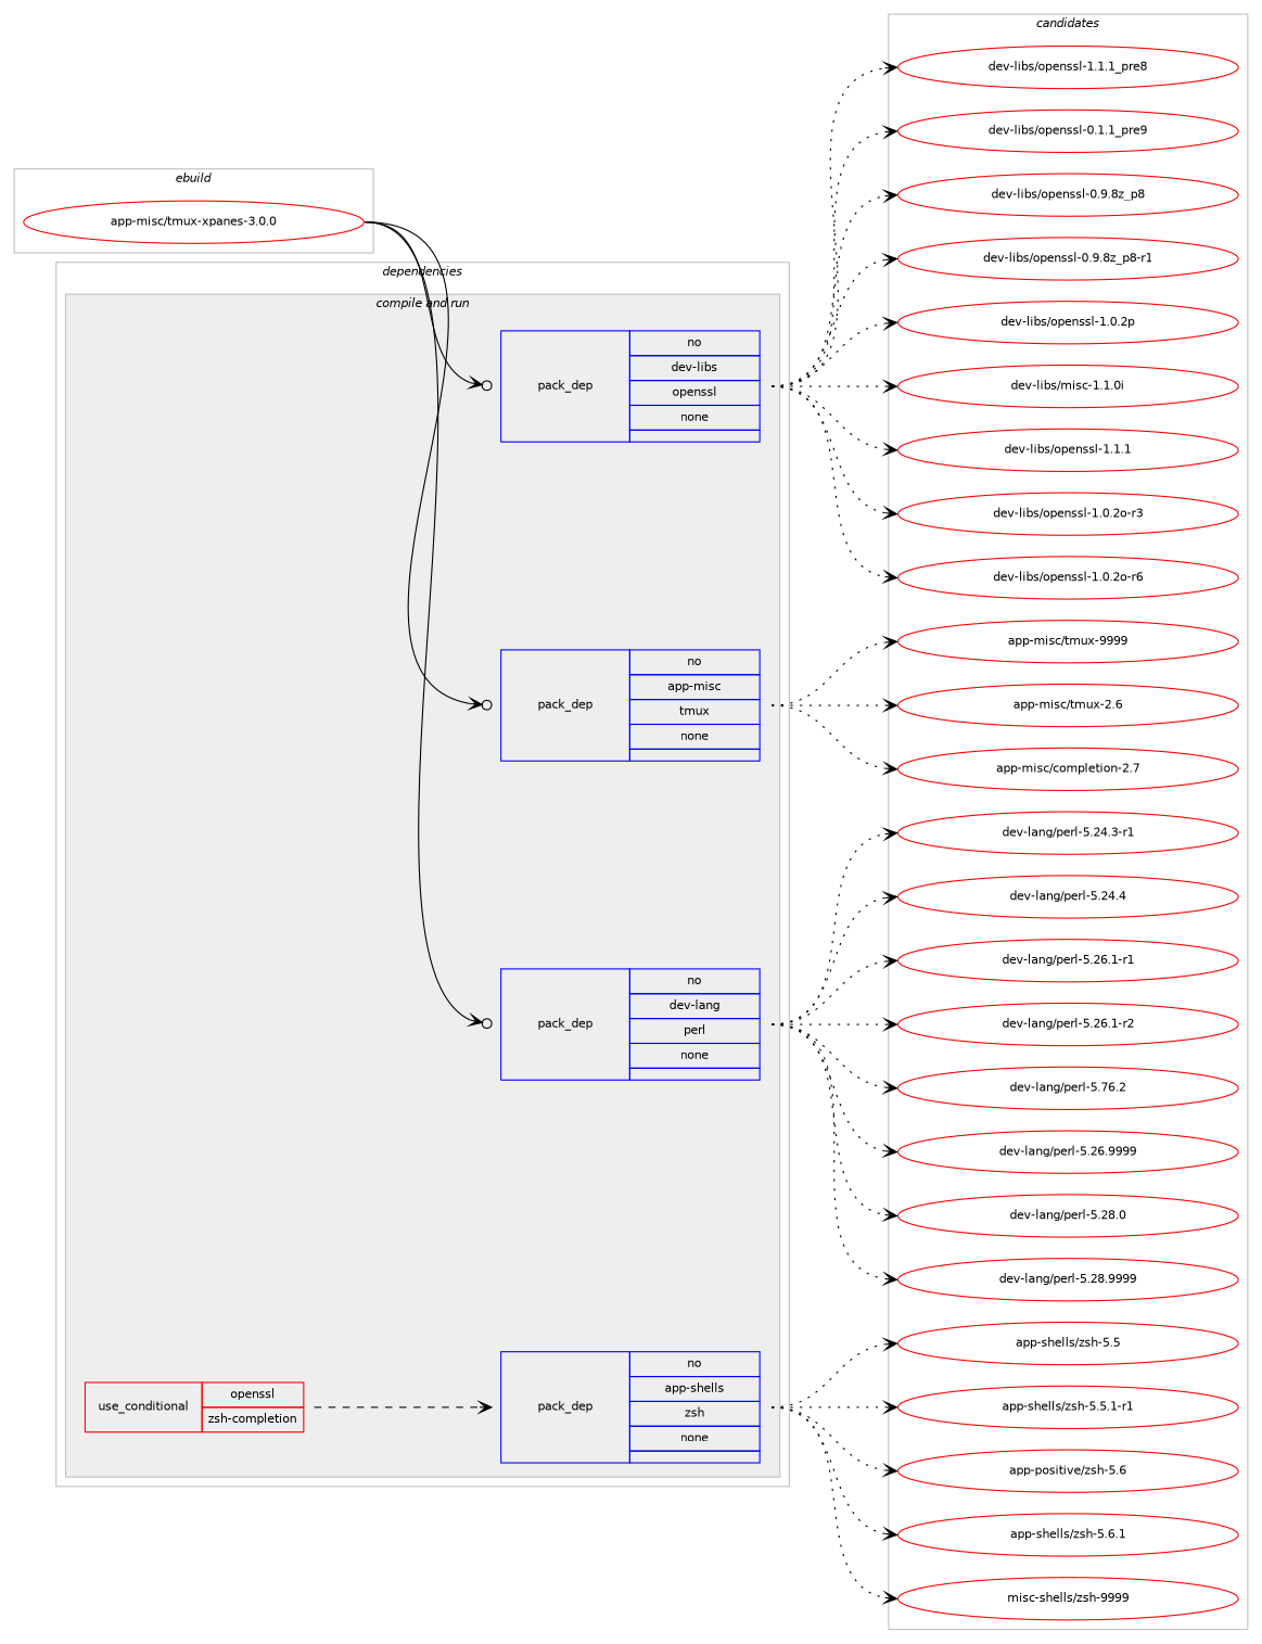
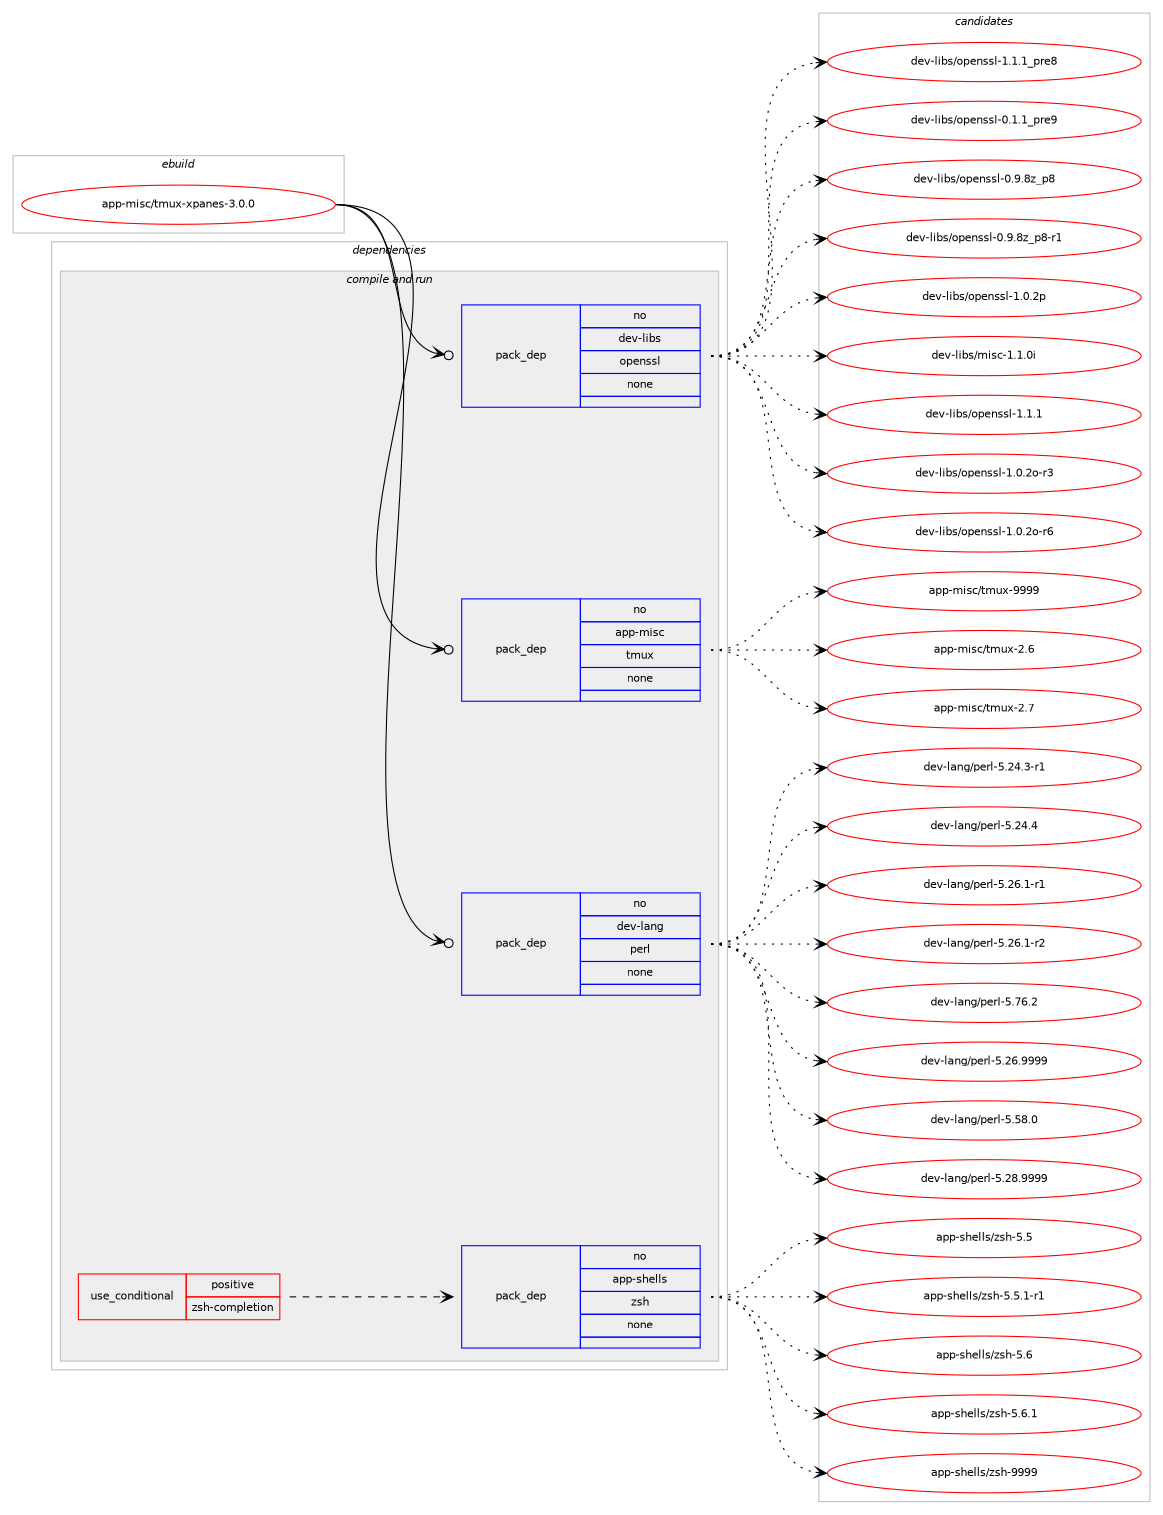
  digraph {
    compound=true
    concentrate=true
    fontname=Helvetica
    fontsize=10
    newrank=true
    rankdir=LR
    ranksep=1.5
    node [color=red fontname=Helvetica fontsize=10]
    edge [arrowhead=vee headport=w style=dotted tailport=e weight=100]
    n1 [label="app-misc/tmux-xpanes-3.0.0" width=4]
    n2 [color=blue label=<<TABLE BORDER="0" CELLBORDER="1" CELLSPACING="0" CELLPADDING="4" WIDTH="220"><TR><TD ROWSPAN="6" CELLPADDING="30">pack_dep</TD></TR><TR><TD WIDTH="110">no</TD></TR><TR><TD>app-shells</TD></TR><TR><TD>zsh</TD></TR><TR><TD>none</TD></TR><TR><TD></TD></TR></TABLE>> shape=none]
-   n3 [label=<<TABLE BORDER="0" CELLBORDER="1" CELLSPACING="0" CELLPADDING="4"><TR><TD ROWSPAN="3" CELLPADDING="10">use_conditional</TD></TR><TR><TD>openssl</TD></TR><TR><TD>zsh-completion</TD></TR></TABLE>> shape=none]
+   n3 [label=<<TABLE BORDER="0" CELLBORDER="1" CELLSPACING="0" CELLPADDING="4"><TR><TD ROWSPAN="3" CELLPADDING="10">use_conditional</TD></TR><TR><TD>positive</TD></TR><TR><TD>zsh-completion</TD></TR></TABLE>> shape=none]
    n4 [color=blue label=<<TABLE BORDER="0" CELLBORDER="1" CELLSPACING="0" CELLPADDING="4" WIDTH="220"><TR><TD ROWSPAN="6" CELLPADDING="30">pack_dep</TD></TR><TR><TD WIDTH="110">no</TD></TR><TR><TD>app-misc</TD></TR><TR><TD>tmux</TD></TR><TR><TD>none</TD></TR><TR><TD></TD></TR></TABLE>> shape=none]
    n5 [color=blue label=<<TABLE BORDER="0" CELLBORDER="1" CELLSPACING="0" CELLPADDING="4" WIDTH="220"><TR><TD ROWSPAN="6" CELLPADDING="30">pack_dep</TD></TR><TR><TD WIDTH="110">no</TD></TR><TR><TD>dev-lang</TD></TR><TR><TD>perl</TD></TR><TR><TD>none</TD></TR><TR><TD></TD></TR></TABLE>> shape=none]
    n6 [color=blue label=<<TABLE BORDER="0" CELLBORDER="1" CELLSPACING="0" CELLPADDING="4" WIDTH="220"><TR><TD ROWSPAN="6" CELLPADDING="30">pack_dep</TD></TR><TR><TD WIDTH="110">no</TD></TR><TR><TD>dev-libs</TD></TR><TR><TD>openssl</TD></TR><TR><TD>none</TD></TR><TR><TD></TD></TR></TABLE>> shape=none]
    n7 [label="app-shells/zsh-5.5" width=4]
    n8 [label="app-shells/zsh-5.5.1-r1" width=4]
-   n9 [label="app-positive/zsh-5.6" width=4]
+   n9 [label="app-shells/zsh-5.6" width=4]
    n10 [label="app-shells/zsh-5.6.1" width=4]
-   n11 [label="misc-shells/zsh-9999" width=4]
+   n11 [label="app-shells/zsh-9999" width=4]
    n12 [label="app-misc/tmux-2.6" width=4]
-   n13 [label="app-misc/completion-2.7" width=4]
+   n13 [label="app-misc/tmux-2.7" width=4]
    n14 [label="app-misc/tmux-9999" width=4]
    n15 [label="dev-lang/perl-5.24.3-r1" width=4]
    n16 [label="dev-lang/perl-5.24.4" width=4]
    n17 [label="dev-lang/perl-5.26.1-r1" width=4]
    n18 [label="dev-lang/perl-5.26.1-r2" width=4]
    n19 [label="dev-lang/perl-5.76.2" width=4]
    n20 [label="dev-lang/perl-5.26.9999" width=4]
-   n21 [label="dev-lang/perl-5.28.0" width=4]
+   n21 [label="dev-lang/perl-5.58.0" width=4]
    n22 [label="dev-lang/perl-5.28.9999" width=4]
    n23 [label="dev-libs/openssl-1.0.2o-r3" width=4]
    n24 [label="dev-libs/openssl-1.0.2o-r6" width=4]
    n25 [label="dev-libs/openssl-1.1.1_pre8" width=4]
    n26 [label="dev-libs/openssl-0.1.1_pre9" width=4]
    n27 [label="dev-libs/openssl-0.9.8z_p8" width=4]
    n28 [label="dev-libs/openssl-0.9.8z_p8-r1" width=4]
    n29 [label="dev-libs/openssl-1.0.2p" width=4]
    n30 [label="dev-libs/misc-1.1.0i" width=4]
    n31 [label="dev-libs/openssl-1.1.1" width=4]
    subgraph cluster_1 {
      color=gray
      label=<<i>ebuild</i>>
      rank=same
      n1
    }
    subgraph cluster_2 {
      color=gray
      label=<<i>dependencies</i>>
      subgraph cluster_3 {
        color=gray
        fillcolor="#eeeeee"
        label=<<i>compile</i>>
        style=filled
      }
      subgraph cluster_4 {
        color=gray
        fillcolor="#eeeeee"
        label=<<i>compile and run</i>>
        style=filled
        subgraph sub_5 {
          color=gray
          fillcolor="#eeeeee"
          label=<<i>compile and run</i>>
          style=filled
          n3
          subgraph sub_6 {
            color=gray
            fillcolor="#eeeeee"
            label=<<i>compile and run</i>>
            style=filled
            n2
          }
        }
        subgraph sub_7 {
          color=gray
          fillcolor="#eeeeee"
          label=<<i>compile and run</i>>
          style=filled
          n4
        }
        subgraph sub_8 {
          color=gray
          fillcolor="#eeeeee"
          label=<<i>compile and run</i>>
          style=filled
          n5
        }
        subgraph sub_9 {
          color=gray
          fillcolor="#eeeeee"
          label=<<i>compile and run</i>>
          style=filled
          n6
        }
      }
      subgraph cluster_10 {
        color=gray
        fillcolor="#eeeeee"
        label=<<i>run</i>>
        style=filled
      }
    }
    subgraph cluster_11 {
      color=gray
      label=<<i>candidates</i>>
      rank=same
      subgraph sub_12 {
        color=black
        label=<<i>candidates</i>>
        nodesep=1
        rank=same
        n7
        n8
        n9
        n10
        n11
      }
      subgraph sub_13 {
        color=black
        label=<<i>candidates</i>>
        nodesep=1
        rank=same
        n12
        n13
        n14
      }
      subgraph sub_14 {
        color=black
        label=<<i>candidates</i>>
        nodesep=1
        rank=same
        n15
        n16
        n17
        n18
        n19
        n20
        n21
        n22
      }
      subgraph sub_15 {
        color=black
        label=<<i>candidates</i>>
        nodesep=1
        rank=same
        n23
        n24
        n25
        n26
        n27
        n28
        n29
        n30
        n31
      }
    }
    n1 -> n4 [arrowhead=odotvee style=solid weight=20]
    n1 -> n5 [arrowhead=odotvee style=solid weight=20]
    n1 -> n6 [arrowhead=odotvee style=solid weight=20]
    n2 -> n7
    n2 -> n8
    n2 -> n9
    n2 -> n10
    n2 -> n11
    n3 -> n2 [style=dashed weight=20]
    n4 -> n12
    n4 -> n13
    n4 -> n14
    n5 -> n15
    n5 -> n16
    n5 -> n17
    n5 -> n18
    n5 -> n19
    n5 -> n20
    n5 -> n21
    n5 -> n22
    n6 -> n23
    n6 -> n24
    n6 -> n25
    n6 -> n26
    n6 -> n27
    n6 -> n28
    n6 -> n29
    n6 -> n30
    n6 -> n31
  }
